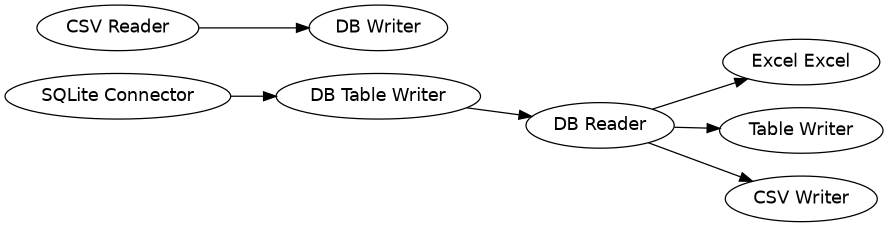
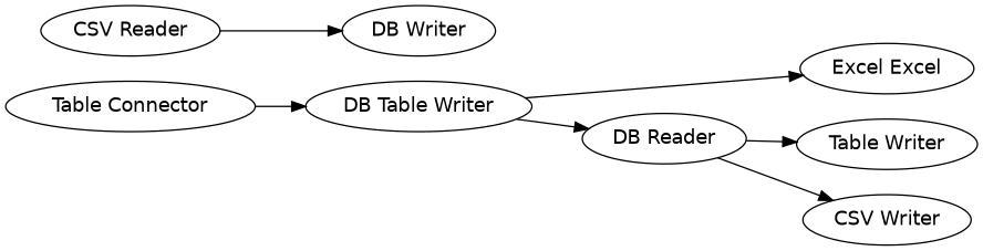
  digraph {
    fontname="DejaVu Sans"
    rankdir=LR
    node [fontname="DejaVu Sans"]
    edge [fontname="DejaVu Sans"]
-   n1 [label="SQLite Connector"]
+   n1 [label="Table Connector"]
    n2 [label="DB Table Writer"]
    n3 [label="DB Writer"]
    n4 [label="DB Reader"]
    n5 [label="CSV Reader"]
    n6 [label="Excel Excel"]
    n7 [label="Table Writer"]
    n8 [label="CSV Writer"]
    n1 -> n2
    n2 -> n4
-   n4 -> n6
+   n2 -> n6
    n4 -> n7
    n4 -> n8
    n5 -> n3
  }
